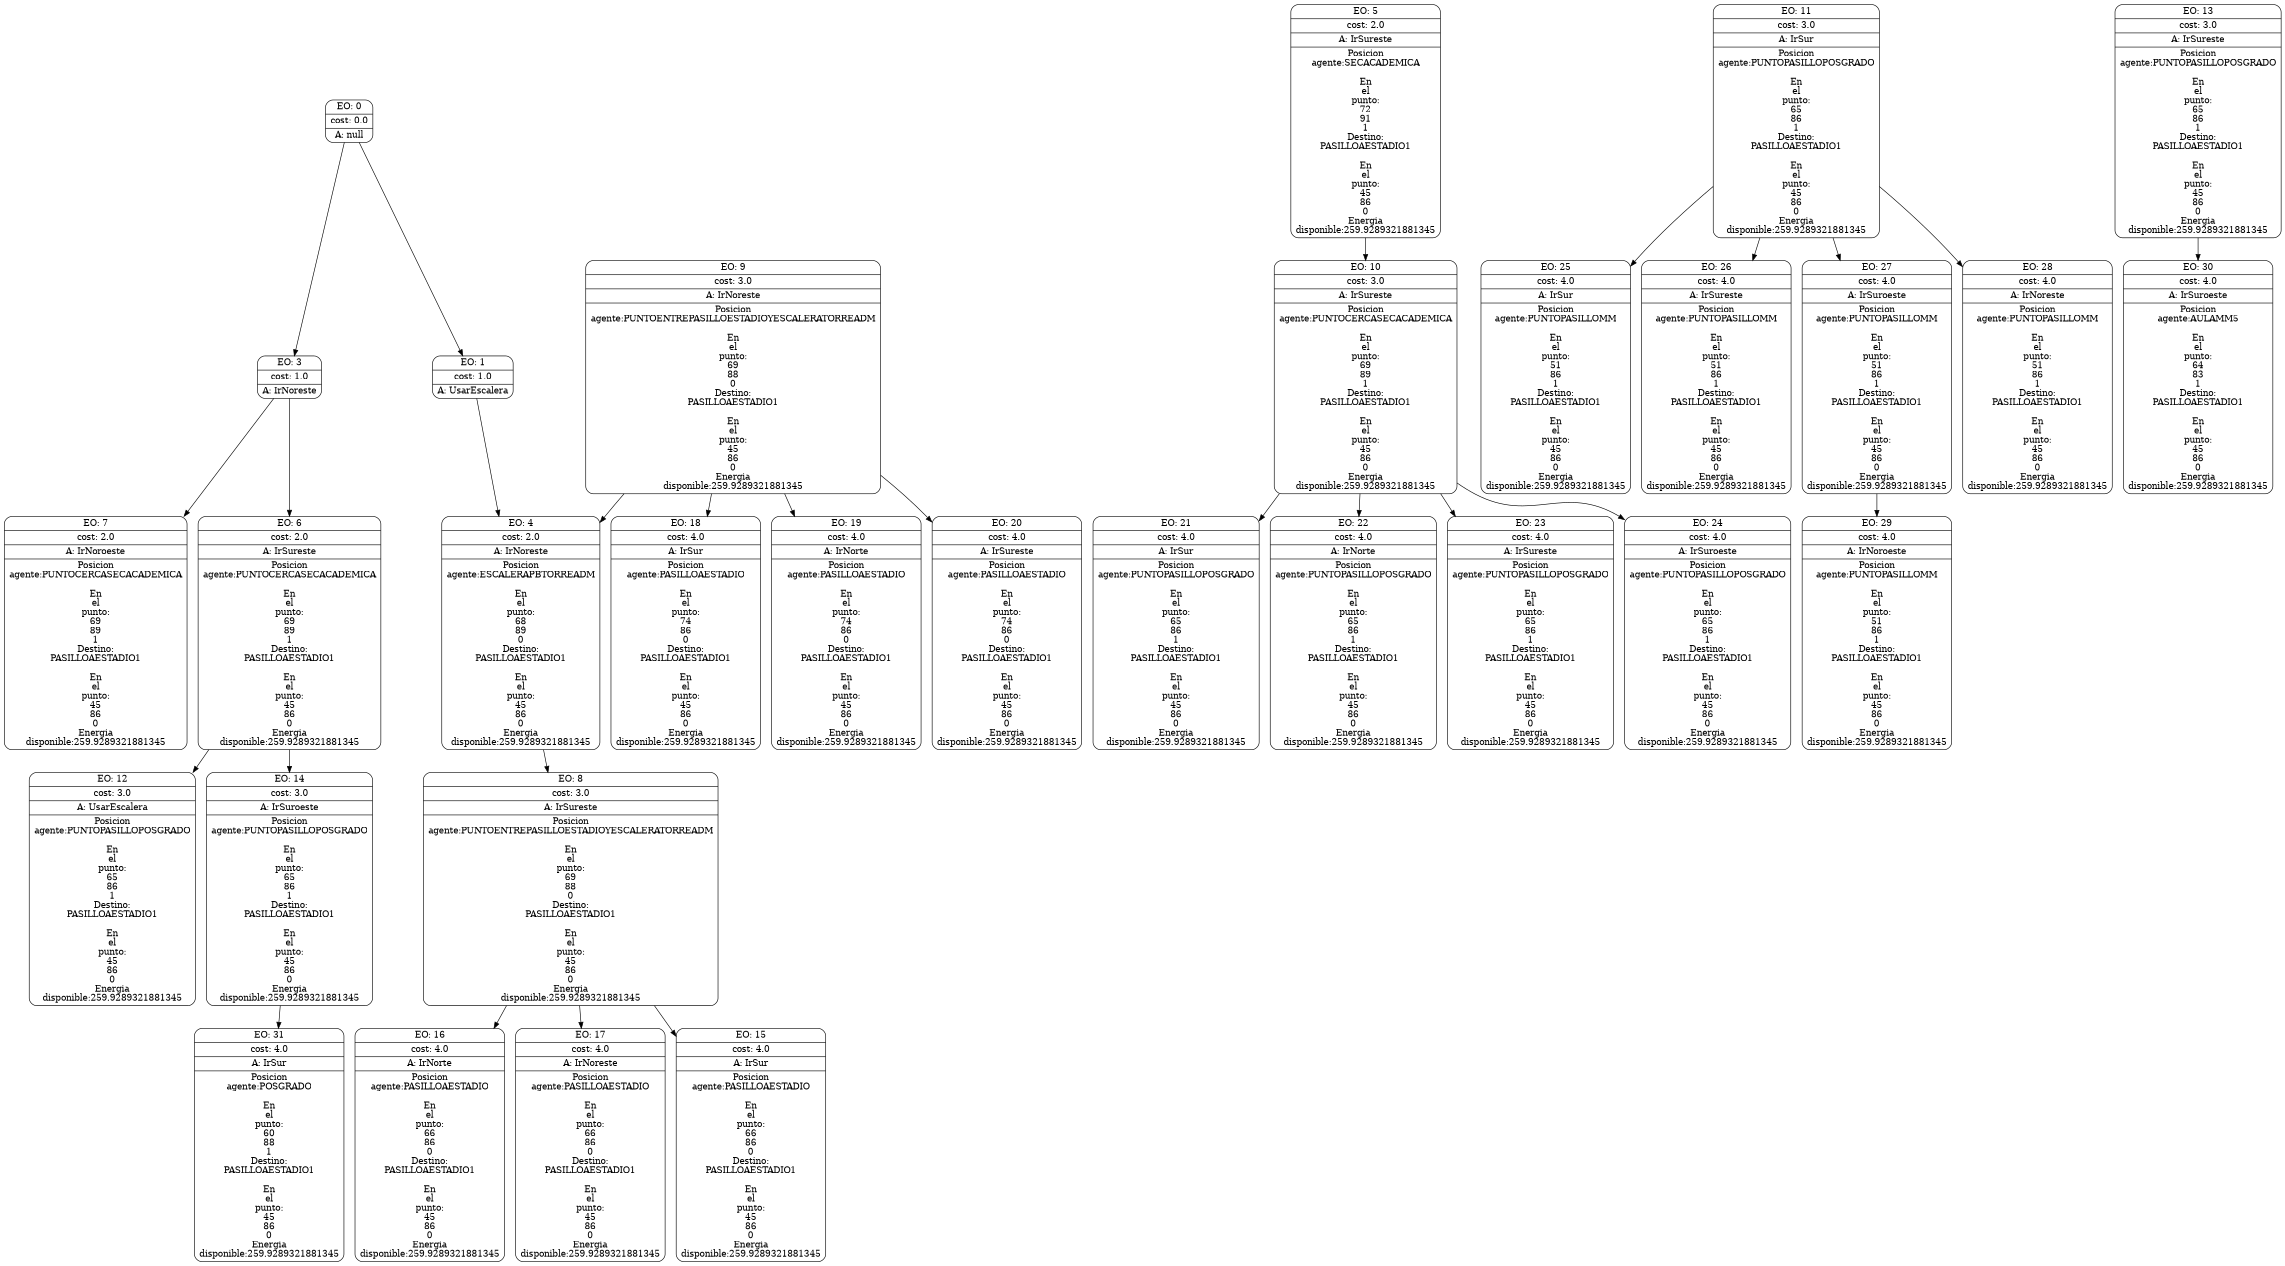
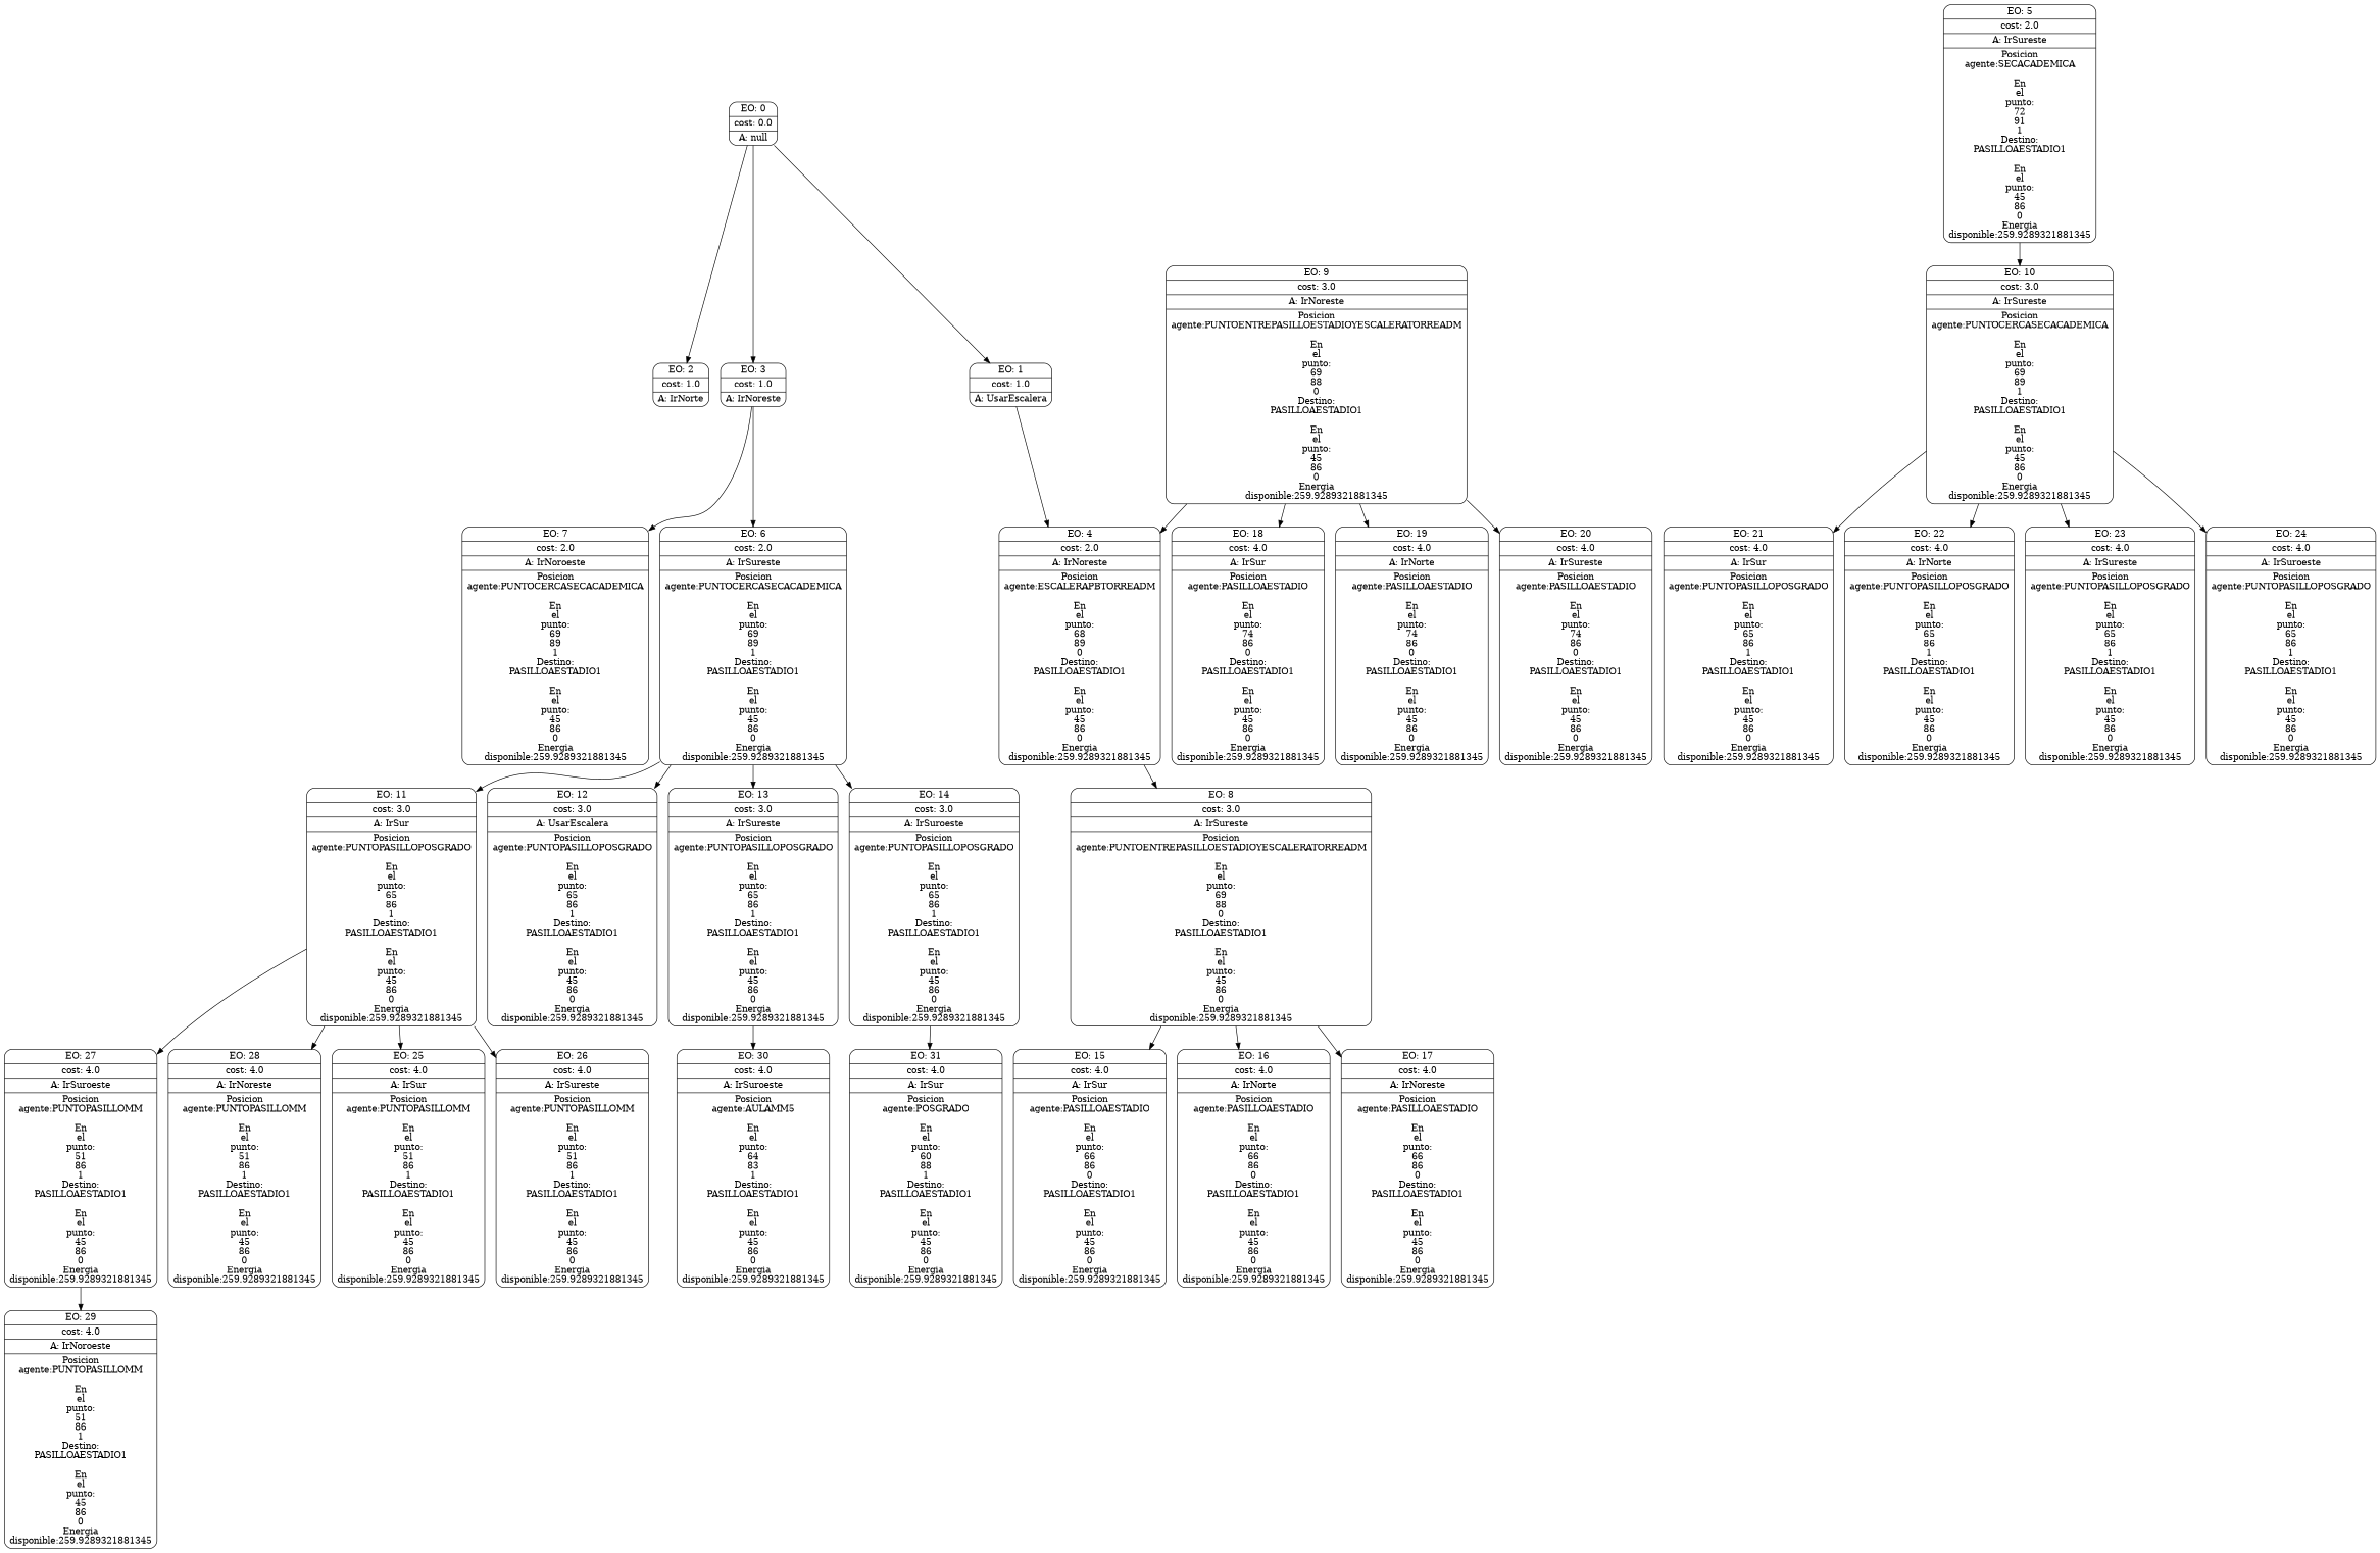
  digraph {
    node [shape=Mrecord]
    n1 [label="{EO: 0|cost: 0.0|A: null}"]
    n2 [label="{EO: 1|cost: 1.0|A: UsarEscalera}"]
+   n3 [label="{EO: 2|cost: 1.0|A: IrNorte}"]
    n4 [label="{EO: 3|cost: 1.0|A: IrNoreste}"]
    n5 [label="{EO: 4|cost: 2.0|A: IrNoreste|Posicion\nagente:ESCALERAPBTORREADM\n\nEn\nel\npunto:\n68\n89\n0\nDestino:\nPASILLOAESTADIO1\n\nEn\nel\npunto:\n45\n86\n0\nEnergia\ndisponible:259.9289321881345\n}"]
    n6 [label="{EO: 6|cost: 2.0|A: IrSureste|Posicion\nagente:PUNTOCERCASECACADEMICA\n\nEn\nel\npunto:\n69\n89\n1\nDestino:\nPASILLOAESTADIO1\n\nEn\nel\npunto:\n45\n86\n0\nEnergia\ndisponible:259.9289321881345\n}"]
    n7 [label="{EO: 7|cost: 2.0|A: IrNoroeste|Posicion\nagente:PUNTOCERCASECACADEMICA\n\nEn\nel\npunto:\n69\n89\n1\nDestino:\nPASILLOAESTADIO1\n\nEn\nel\npunto:\n45\n86\n0\nEnergia\ndisponible:259.9289321881345\n}"]
    n8 [label="{EO: 8|cost: 3.0|A: IrSureste|Posicion\nagente:PUNTOENTREPASILLOESTADIOYESCALERATORREADM\n\nEn\nel\npunto:\n69\n88\n0\nDestino:\nPASILLOAESTADIO1\n\nEn\nel\npunto:\n45\n86\n0\nEnergia\ndisponible:259.9289321881345\n}"]
    n9 [label="{EO: 15|cost: 4.0|A: IrSur|Posicion\nagente:PASILLOAESTADIO\n\nEn\nel\npunto:\n66\n86\n0\nDestino:\nPASILLOAESTADIO1\n\nEn\nel\npunto:\n45\n86\n0\nEnergia\ndisponible:259.9289321881345\n}"]
    n10 [label="{EO: 16|cost: 4.0|A: IrNorte|Posicion\nagente:PASILLOAESTADIO\n\nEn\nel\npunto:\n66\n86\n0\nDestino:\nPASILLOAESTADIO1\n\nEn\nel\npunto:\n45\n86\n0\nEnergia\ndisponible:259.9289321881345\n}"]
    n11 [label="{EO: 17|cost: 4.0|A: IrNoreste|Posicion\nagente:PASILLOAESTADIO\n\nEn\nel\npunto:\n66\n86\n0\nDestino:\nPASILLOAESTADIO1\n\nEn\nel\npunto:\n45\n86\n0\nEnergia\ndisponible:259.9289321881345\n}"]
    n12 [label="{EO: 9|cost: 3.0|A: IrNoreste|Posicion\nagente:PUNTOENTREPASILLOESTADIOYESCALERATORREADM\n\nEn\nel\npunto:\n69\n88\n0\nDestino:\nPASILLOAESTADIO1\n\nEn\nel\npunto:\n45\n86\n0\nEnergia\ndisponible:259.9289321881345\n}"]
    n13 [label="{EO: 18|cost: 4.0|A: IrSur|Posicion\nagente:PASILLOAESTADIO\n\nEn\nel\npunto:\n74\n86\n0\nDestino:\nPASILLOAESTADIO1\n\nEn\nel\npunto:\n45\n86\n0\nEnergia\ndisponible:259.9289321881345\n}"]
    n14 [label="{EO: 19|cost: 4.0|A: IrNorte|Posicion\nagente:PASILLOAESTADIO\n\nEn\nel\npunto:\n74\n86\n0\nDestino:\nPASILLOAESTADIO1\n\nEn\nel\npunto:\n45\n86\n0\nEnergia\ndisponible:259.9289321881345\n}"]
    n15 [label="{EO: 20|cost: 4.0|A: IrSureste|Posicion\nagente:PASILLOAESTADIO\n\nEn\nel\npunto:\n74\n86\n0\nDestino:\nPASILLOAESTADIO1\n\nEn\nel\npunto:\n45\n86\n0\nEnergia\ndisponible:259.9289321881345\n}"]
    n16 [label="{EO: 5|cost: 2.0|A: IrSureste|Posicion\nagente:SECACADEMICA\n\nEn\nel\npunto:\n72\n91\n1\nDestino:\nPASILLOAESTADIO1\n\nEn\nel\npunto:\n45\n86\n0\nEnergia\ndisponible:259.9289321881345\n}"]
    n17 [label="{EO: 10|cost: 3.0|A: IrSureste|Posicion\nagente:PUNTOCERCASECACADEMICA\n\nEn\nel\npunto:\n69\n89\n1\nDestino:\nPASILLOAESTADIO1\n\nEn\nel\npunto:\n45\n86\n0\nEnergia\ndisponible:259.9289321881345\n}"]
    n18 [label="{EO: 21|cost: 4.0|A: IrSur|Posicion\nagente:PUNTOPASILLOPOSGRADO\n\nEn\nel\npunto:\n65\n86\n1\nDestino:\nPASILLOAESTADIO1\n\nEn\nel\npunto:\n45\n86\n0\nEnergia\ndisponible:259.9289321881345\n}"]
    n19 [label="{EO: 22|cost: 4.0|A: IrNorte|Posicion\nagente:PUNTOPASILLOPOSGRADO\n\nEn\nel\npunto:\n65\n86\n1\nDestino:\nPASILLOAESTADIO1\n\nEn\nel\npunto:\n45\n86\n0\nEnergia\ndisponible:259.9289321881345\n}"]
    n20 [label="{EO: 23|cost: 4.0|A: IrSureste|Posicion\nagente:PUNTOPASILLOPOSGRADO\n\nEn\nel\npunto:\n65\n86\n1\nDestino:\nPASILLOAESTADIO1\n\nEn\nel\npunto:\n45\n86\n0\nEnergia\ndisponible:259.9289321881345\n}"]
    n21 [label="{EO: 24|cost: 4.0|A: IrSuroeste|Posicion\nagente:PUNTOPASILLOPOSGRADO\n\nEn\nel\npunto:\n65\n86\n1\nDestino:\nPASILLOAESTADIO1\n\nEn\nel\npunto:\n45\n86\n0\nEnergia\ndisponible:259.9289321881345\n}"]
    n22 [label="{EO: 11|cost: 3.0|A: IrSur|Posicion\nagente:PUNTOPASILLOPOSGRADO\n\nEn\nel\npunto:\n65\n86\n1\nDestino:\nPASILLOAESTADIO1\n\nEn\nel\npunto:\n45\n86\n0\nEnergia\ndisponible:259.9289321881345\n}"]
    n23 [label="{EO: 12|cost: 3.0|A: UsarEscalera|Posicion\nagente:PUNTOPASILLOPOSGRADO\n\nEn\nel\npunto:\n65\n86\n1\nDestino:\nPASILLOAESTADIO1\n\nEn\nel\npunto:\n45\n86\n0\nEnergia\ndisponible:259.9289321881345\n}"]
    n24 [label="{EO: 13|cost: 3.0|A: IrSureste|Posicion\nagente:PUNTOPASILLOPOSGRADO\n\nEn\nel\npunto:\n65\n86\n1\nDestino:\nPASILLOAESTADIO1\n\nEn\nel\npunto:\n45\n86\n0\nEnergia\ndisponible:259.9289321881345\n}"]
    n25 [label="{EO: 14|cost: 3.0|A: IrSuroeste|Posicion\nagente:PUNTOPASILLOPOSGRADO\n\nEn\nel\npunto:\n65\n86\n1\nDestino:\nPASILLOAESTADIO1\n\nEn\nel\npunto:\n45\n86\n0\nEnergia\ndisponible:259.9289321881345\n}"]
    n26 [label="{EO: 25|cost: 4.0|A: IrSur|Posicion\nagente:PUNTOPASILLOMM\n\nEn\nel\npunto:\n51\n86\n1\nDestino:\nPASILLOAESTADIO1\n\nEn\nel\npunto:\n45\n86\n0\nEnergia\ndisponible:259.9289321881345\n}"]
    n27 [label="{EO: 26|cost: 4.0|A: IrSureste|Posicion\nagente:PUNTOPASILLOMM\n\nEn\nel\npunto:\n51\n86\n1\nDestino:\nPASILLOAESTADIO1\n\nEn\nel\npunto:\n45\n86\n0\nEnergia\ndisponible:259.9289321881345\n}"]
    n28 [label="{EO: 27|cost: 4.0|A: IrSuroeste|Posicion\nagente:PUNTOPASILLOMM\n\nEn\nel\npunto:\n51\n86\n1\nDestino:\nPASILLOAESTADIO1\n\nEn\nel\npunto:\n45\n86\n0\nEnergia\ndisponible:259.9289321881345\n}"]
    n29 [label="{EO: 28|cost: 4.0|A: IrNoreste|Posicion\nagente:PUNTOPASILLOMM\n\nEn\nel\npunto:\n51\n86\n1\nDestino:\nPASILLOAESTADIO1\n\nEn\nel\npunto:\n45\n86\n0\nEnergia\ndisponible:259.9289321881345\n}"]
    n30 [label="{EO: 30|cost: 4.0|A: IrSuroeste|Posicion\nagente:AULAMM5\n\nEn\nel\npunto:\n64\n83\n1\nDestino:\nPASILLOAESTADIO1\n\nEn\nel\npunto:\n45\n86\n0\nEnergia\ndisponible:259.9289321881345\n}"]
    n31 [label="{EO: 31|cost: 4.0|A: IrSur|Posicion\nagente:POSGRADO\n\nEn\nel\npunto:\n60\n88\n1\nDestino:\nPASILLOAESTADIO1\n\nEn\nel\npunto:\n45\n86\n0\nEnergia\ndisponible:259.9289321881345\n}"]
    n32 [label="{EO: 29|cost: 4.0|A: IrNoroeste|Posicion\nagente:PUNTOPASILLOMM\n\nEn\nel\npunto:\n51\n86\n1\nDestino:\nPASILLOAESTADIO1\n\nEn\nel\npunto:\n45\n86\n0\nEnergia\ndisponible:259.9289321881345\n}"]
    n1 -> n2
+   n1 -> n3
    n1 -> n4
    n2 -> n5
    n4 -> n6
    n4 -> n7
    n5 -> n8
+   n6 -> n22
    n6 -> n23
+   n6 -> n24
    n6 -> n25
    n8 -> n9
    n8 -> n10
    n8 -> n11
    n12 -> n5
    n12 -> n13
    n12 -> n14
    n12 -> n15
    n16 -> n17
    n17 -> n18
    n17 -> n19
    n17 -> n20
    n17 -> n21
    n22 -> n26
    n22 -> n27
    n22 -> n28
    n22 -> n29
    n24 -> n30
    n25 -> n31
    n28 -> n32
  }
